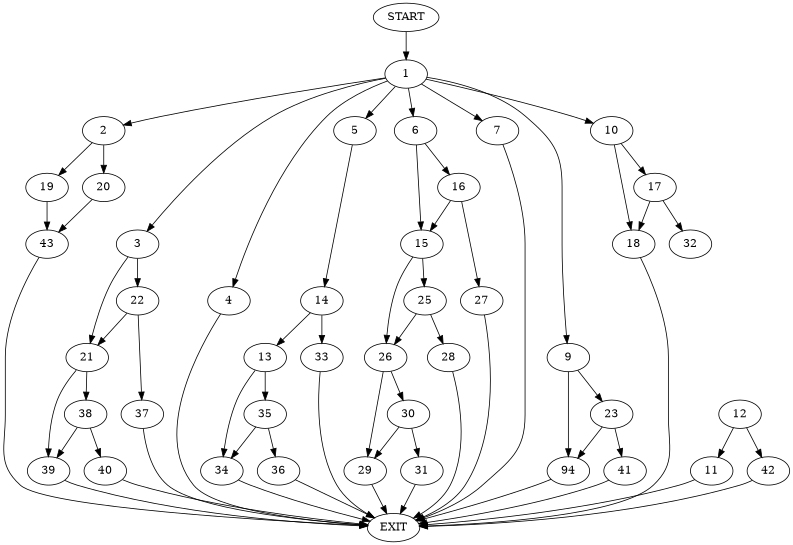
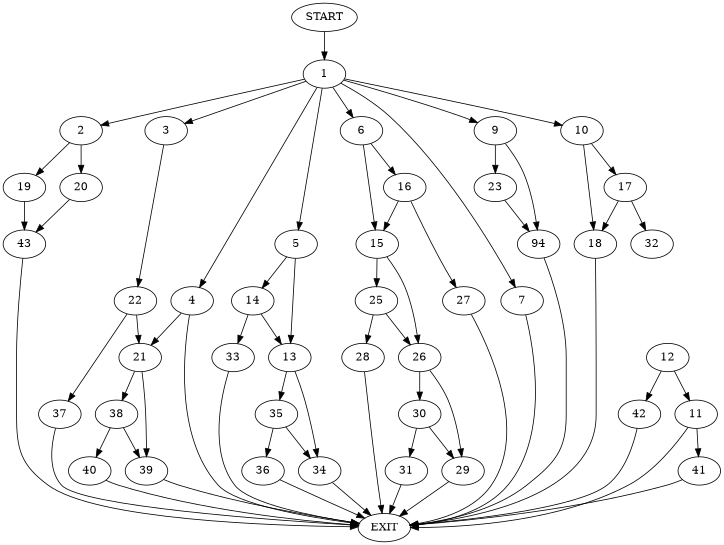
  digraph {
    n1 [label=START]
    1
    2
    3
    4
    5
    6
    7
    9
    10
    n11 [label=EXIT]
    19
    20
    21
    22
    13
    14
    15
    16
    23
    n21 [label=94]
    17
    18
    43
    38
    39
    37
    34
    35
    33
    25
    26
    27
    11
    12
    42
    41
    32
    36
    28
    29
    30
    40
    31
    n1 -> 1
    1 -> 2
    1 -> 3
    1 -> 4
    1 -> 5
    1 -> 6
    1 -> 7
    1 -> 9
    1 -> 10
    2 -> 19
    2 -> 20
-   3 -> 21
+   4 -> 21
    3 -> 22
    4 -> n11
+   5 -> 13
    5 -> 14
    6 -> 15
    6 -> 16
    7 -> n11
    9 -> 23
    9 -> n21
    10 -> 17
    10 -> 18
    19 -> 43
    20 -> 43
    21 -> 38
    21 -> 39
    22 -> 21
    22 -> 37
    13 -> 34
    13 -> 35
    14 -> 13
    14 -> 33
    15 -> 25
    15 -> 26
    16 -> 15
    16 -> 27
    23 -> n21
-   23 -> 41
+   11 -> 41
    n21 -> n11
    17 -> 18
    17 -> 32
    18 -> n11
    43 -> n11
    38 -> 39
    38 -> 40
    39 -> n11
    37 -> n11
    34 -> n11
    35 -> 34
    35 -> 36
    33 -> n11
    25 -> 26
    25 -> 28
    26 -> 29
    26 -> 30
    27 -> n11
    11 -> n11
    12 -> 11
    12 -> 42
    42 -> n11
    41 -> n11
    36 -> n11
    28 -> n11
    29 -> n11
    30 -> 29
    30 -> 31
    40 -> n11
    31 -> n11
  }
